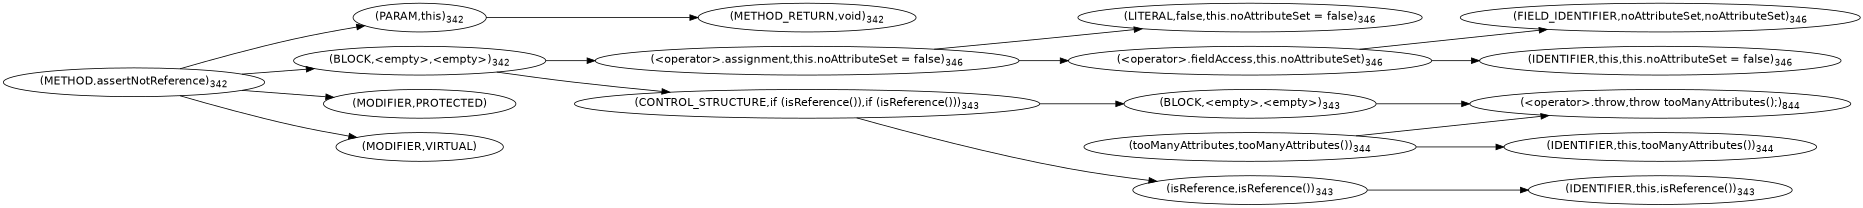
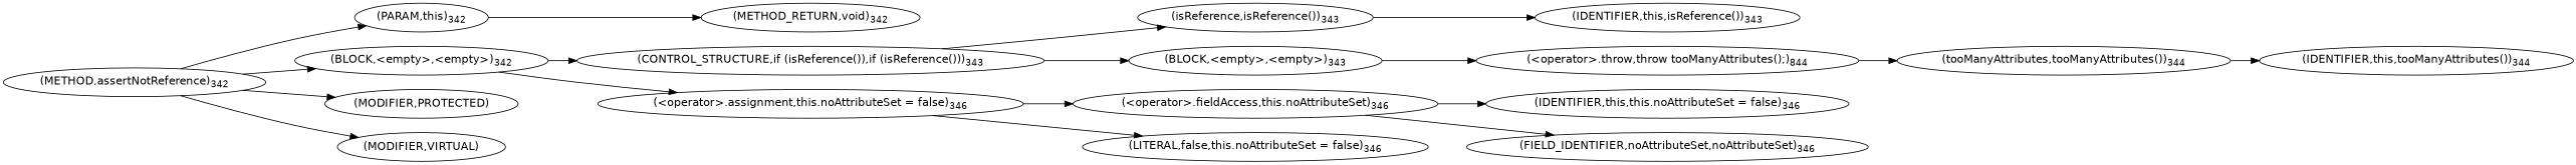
  digraph {
    fontname="DejaVu Sans"
    rankdir=LR
    node [fontname="DejaVu Sans"]
    edge [fontname="DejaVu Sans"]
    n1 [label=<(METHOD,assertNotReference)<SUB>342</SUB>>]
    n2 [label=<(PARAM,this)<SUB>342</SUB>>]
    n3 [label=<(BLOCK,&lt;empty&gt;,&lt;empty&gt;)<SUB>342</SUB>>]
    n4 [label=<(MODIFIER,PROTECTED)>]
    n5 [label=<(MODIFIER,VIRTUAL)>]
    n6 [label=<(METHOD_RETURN,void)<SUB>342</SUB>>]
    n7 [label=<(CONTROL_STRUCTURE,if (isReference()),if (isReference()))<SUB>343</SUB>>]
    n8 [label=<(&lt;operator&gt;.assignment,this.noAttributeSet = false)<SUB>346</SUB>>]
    n9 [label=<(isReference,isReference())<SUB>343</SUB>>]
    n10 [label=<(BLOCK,&lt;empty&gt;,&lt;empty&gt;)<SUB>343</SUB>>]
    n11 [label=<(&lt;operator&gt;.fieldAccess,this.noAttributeSet)<SUB>346</SUB>>]
    n12 [label=<(LITERAL,false,this.noAttributeSet = false)<SUB>346</SUB>>]
    n13 [label=<(IDENTIFIER,this,isReference())<SUB>343</SUB>>]
    n14 [label=<(&lt;operator&gt;.throw,throw tooManyAttributes();)<SUB>844</SUB>>]
    n15 [label=<(tooManyAttributes,tooManyAttributes())<SUB>344</SUB>>]
    n16 [label=<(IDENTIFIER,this,tooManyAttributes())<SUB>344</SUB>>]
    n17 [label=<(IDENTIFIER,this,this.noAttributeSet = false)<SUB>346</SUB>>]
    n18 [label=<(FIELD_IDENTIFIER,noAttributeSet,noAttributeSet)<SUB>346</SUB>>]
    n1 -> n2
    n1 -> n3
    n1 -> n4
    n1 -> n5
    n2 -> n6
    n3 -> n7
    n3 -> n8
    n7 -> n9
    n7 -> n10
    n8 -> n11
    n8 -> n12
    n9 -> n13
    n10 -> n14
    n11 -> n17
    n11 -> n18
-   n15 -> n14
+   n14 -> n15
    n15 -> n16
  }
